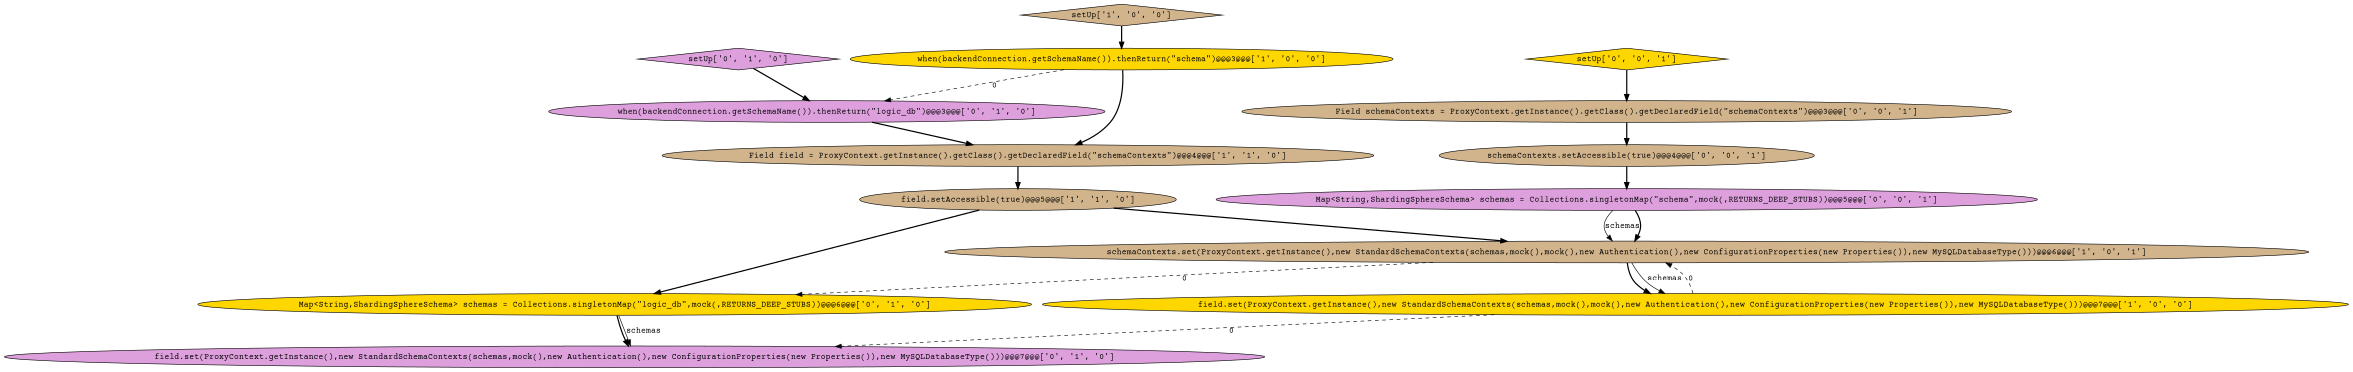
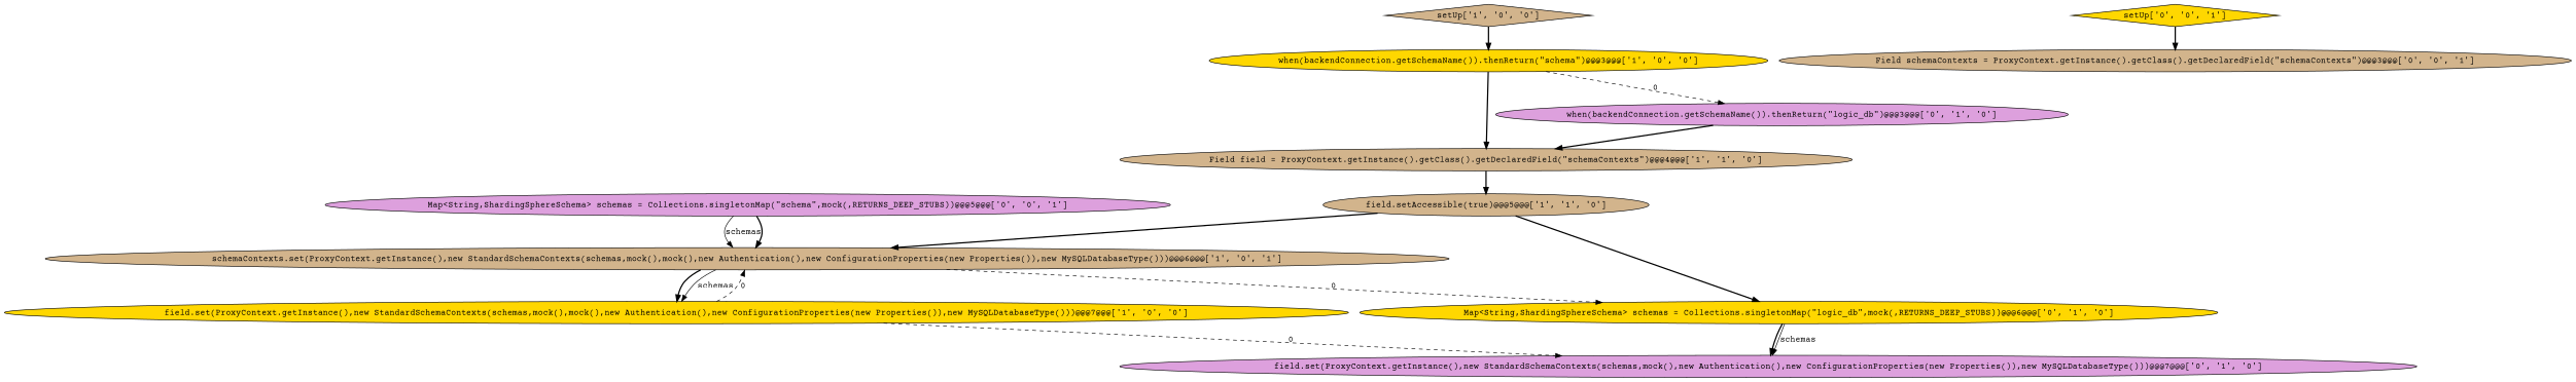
  digraph {
    fontname="Courier Prime"
    node [fillcolor=tan fontname="Courier Prime" shape=ellipse style=filled]
    edge [fontname="Courier Prime" style=bold]
-   n1 [label="schemaContexts.setAccessible(true)@@@4@@@['0', '0', '1']"]
    n2 [fillcolor=plum label="Map<String,ShardingSphereSchema> schemas = Collections.singletonMap(\"schema\",mock(,RETURNS_DEEP_STUBS))@@@5@@@['0', '0', '1']"]
    n3 [label="schemaContexts.set(ProxyContext.getInstance(),new StandardSchemaContexts(schemas,mock(),mock(),new Authentication(),new ConfigurationProperties(new Properties()),new MySQLDatabaseType()))@@@6@@@['1', '0', '1']"]
    n4 [label="Field field = ProxyContext.getInstance().getClass().getDeclaredField(\"schemaContexts\")@@@4@@@['1', '1', '0']"]
    n5 [label="field.setAccessible(true)@@@5@@@['1', '1', '0']"]
    n6 [fillcolor=gold label="Map<String,ShardingSphereSchema> schemas = Collections.singletonMap(\"logic_db\",mock(,RETURNS_DEEP_STUBS))@@@6@@@['0', '1', '0']"]
    n7 [fillcolor=gold label="field.set(ProxyContext.getInstance(),new StandardSchemaContexts(schemas,mock(),mock(),new Authentication(),new ConfigurationProperties(new Properties()),new MySQLDatabaseType()))@@@7@@@['1', '0', '0']"]
    n8 [fillcolor=plum label="field.set(ProxyContext.getInstance(),new StandardSchemaContexts(schemas,mock(),new Authentication(),new ConfigurationProperties(new Properties()),new MySQLDatabaseType()))@@@7@@@['0', '1', '0']"]
    n9 [label="setUp['1', '0', '0']" shape=diamond]
    n10 [fillcolor=gold label="when(backendConnection.getSchemaName()).thenReturn(\"schema\")@@@3@@@['1', '0', '0']"]
    n11 [fillcolor=plum label="when(backendConnection.getSchemaName()).thenReturn(\"logic_db\")@@@3@@@['0', '1', '0']"]
    n12 [label="Field schemaContexts = ProxyContext.getInstance().getClass().getDeclaredField(\"schemaContexts\")@@@3@@@['0', '0', '1']"]
-   n13 [fillcolor=plum label="setUp['0', '1', '0']" shape=diamond]
    n14 [fillcolor=gold label="setUp['0', '0', '1']" shape=diamond]
-   n1 -> n2
    n2 -> n3 [label=schemas style=solid]
    n2 -> n3
    n3 -> n6 [label=0 style=dashed]
    n3 -> n7
    n3 -> n7 [label=schemas style=solid]
    n4 -> n5
    n5 -> n3
    n5 -> n6
    n6 -> n8 [label=schemas style=solid]
    n6 -> n8
    n7 -> n3 [label=0 style=dashed]
    n7 -> n8 [label=0 style=dashed]
    n9 -> n10
    n10 -> n4
    n10 -> n11 [label=0 style=dashed]
    n11 -> n4
-   n12 -> n1
-   n13 -> n11
    n14 -> n12
  }
